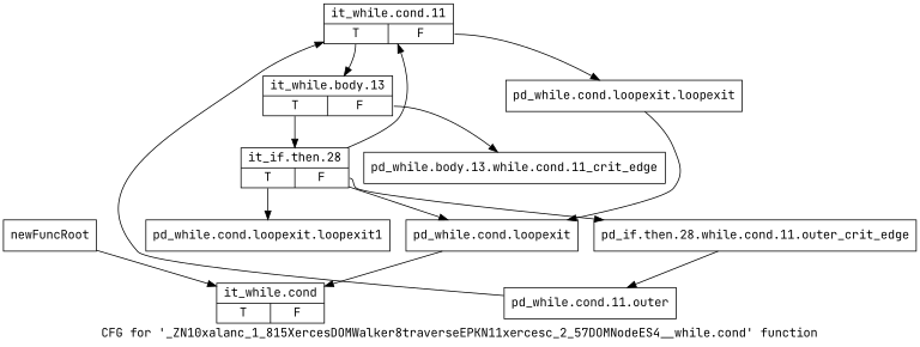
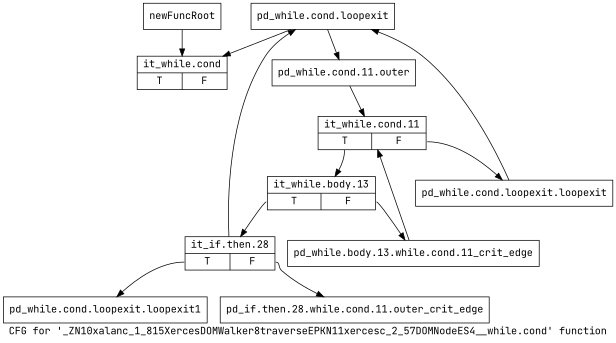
  digraph {
    fontname="JetBrains Mono"
    label="CFG for '_ZN10xalanc_1_815XercesDOMWalker8traverseEPKN11xercesc_2_57DOMNodeES4__while.cond' function"
    node [fontname="JetBrains Mono" shape=record]
    edge [fontname="JetBrains Mono"]
    n1 [label="{newFuncRoot}"]
    n2 [label="{it_while.cond|{<s0>T|<s1>F}}"]
    n3 [label="{pd_while.cond.11.outer}"]
    n4 [label="{it_while.cond.11|{<s0>T|<s1>F}}"]
    n5 [label="{it_while.body.13|{<s0>T|<s1>F}}"]
    n6 [label="{pd_while.cond.loopexit.loopexit}"]
    n7 [label="{it_if.then.28|{<s0>T|<s1>F}}"]
    n8 [label="{pd_while.body.13.while.cond.11_crit_edge}"]
    n9 [label="{pd_while.cond.loopexit}"]
    n10 [label="{pd_while.cond.loopexit.loopexit1}"]
    n11 [label="{pd_if.then.28.while.cond.11.outer_crit_edge}"]
    n1 -> n2
    n3 -> n4
    n4 -> n5 [tailport=s0]
    n4 -> n6 [tailport=s1]
    n5 -> n7 [tailport=s0]
    n5 -> n8 [tailport=s1]
    n6 -> n9
    n7 -> n9
    n7 -> n10 [tailport=s0]
    n7 -> n11 [tailport=s1]
-   n7 -> n4
+   n8 -> n4
    n9 -> n2
-   n11 -> n3
+   n9 -> n3
  }
